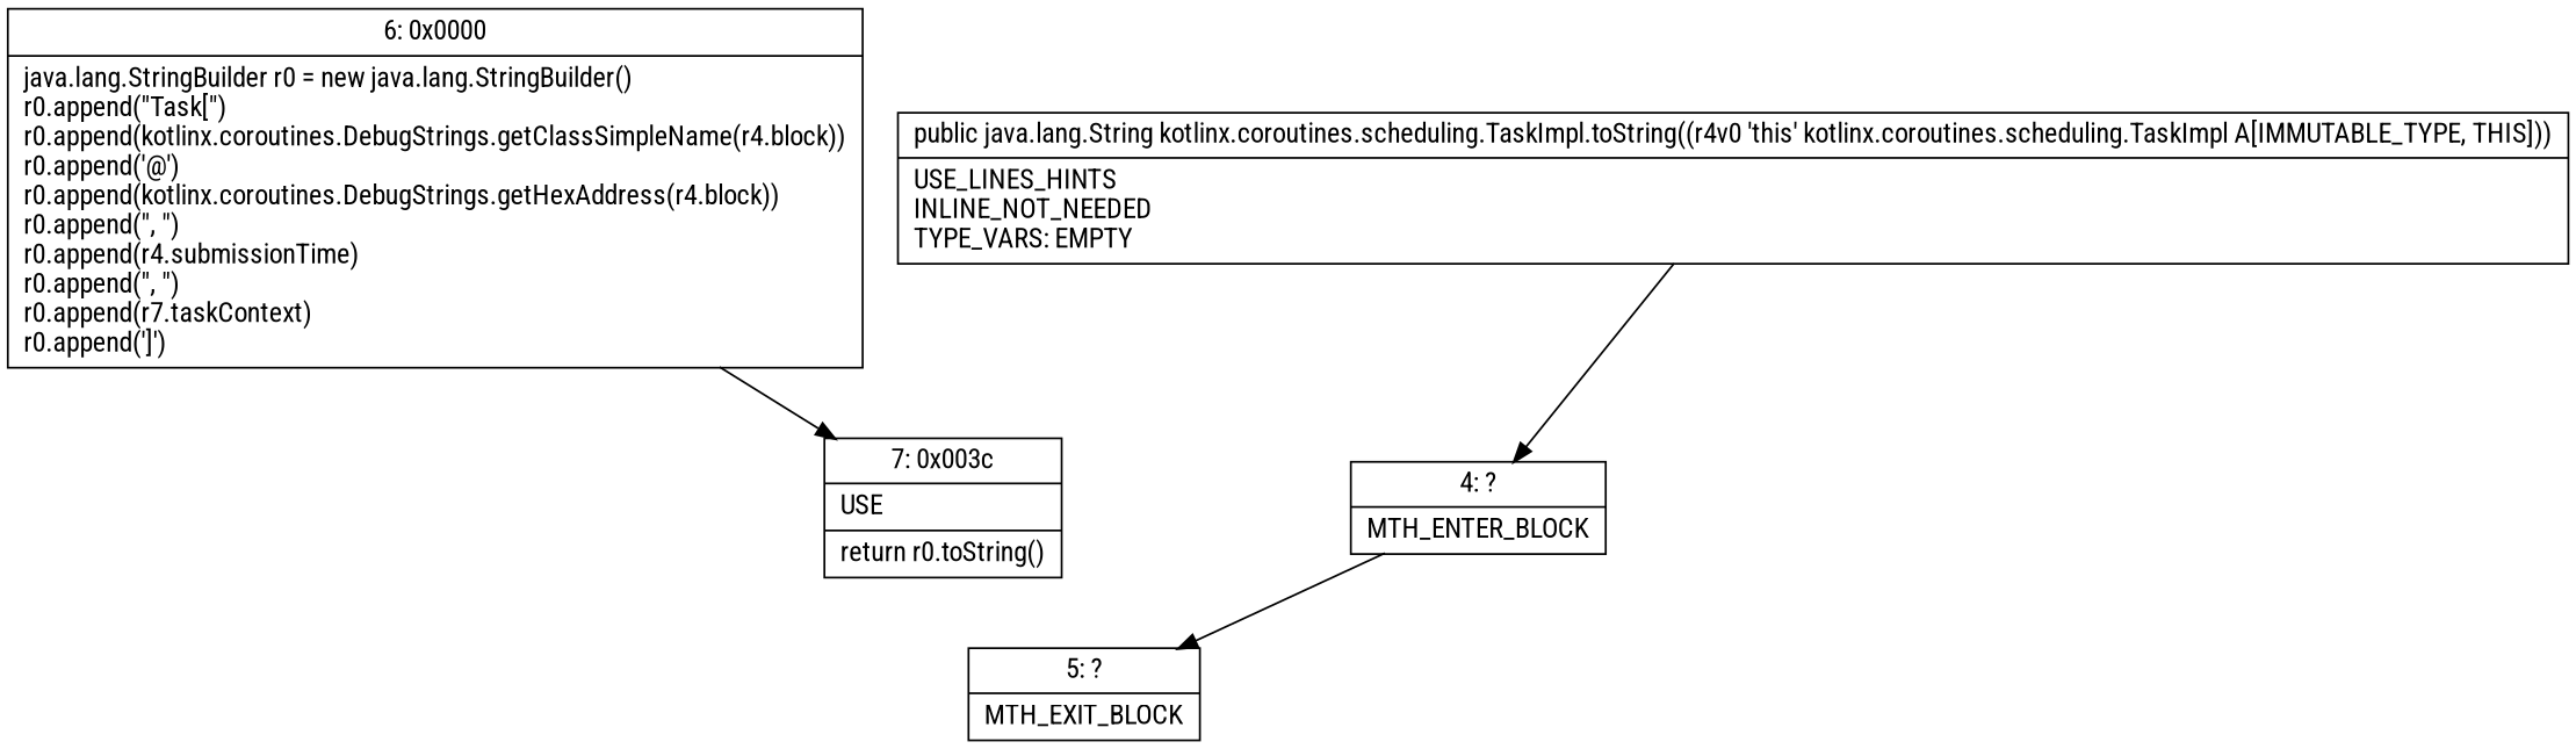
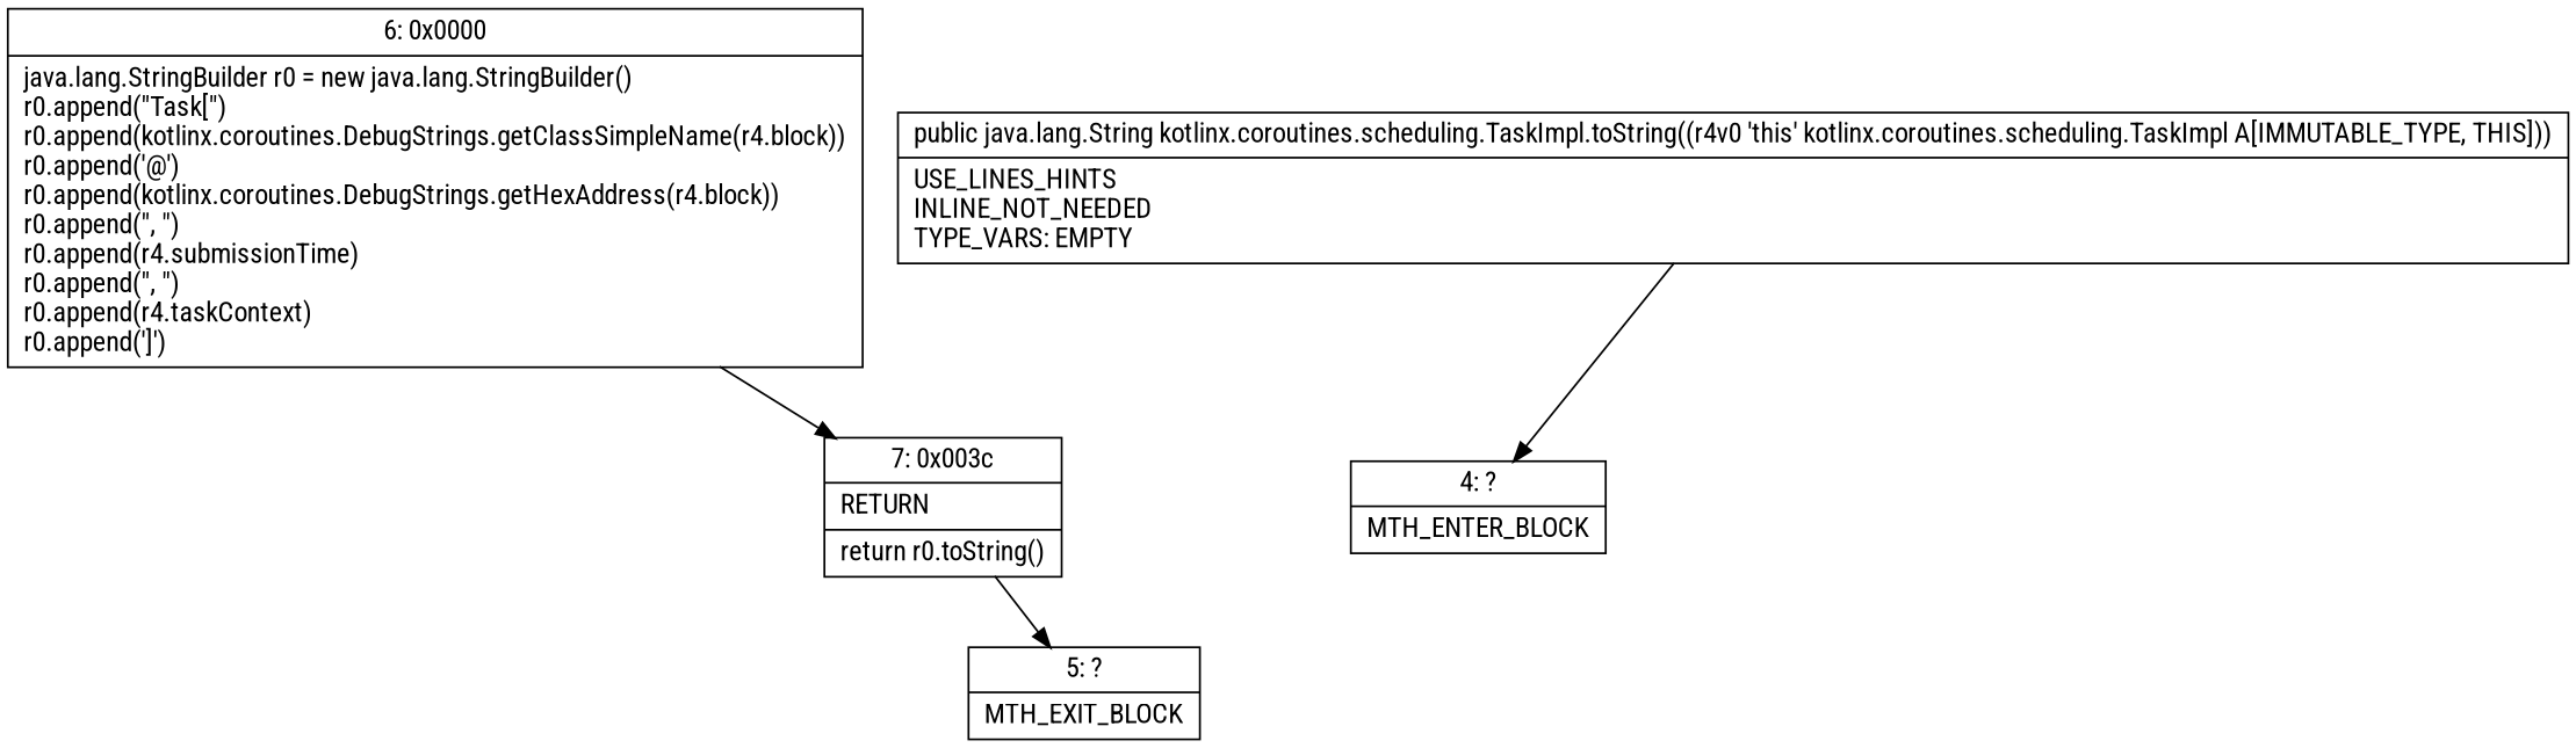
  digraph {
    fontname="Roboto Condensed"
    node [fontname="Roboto Condensed" shape=record]
    edge [fontname="Roboto Condensed"]
    n1 [label="{4\:\ ?|MTH_ENTER_BLOCK\l}"]
-   n2 [label="{6\:\ 0x0000|java.lang.StringBuilder r0 = new java.lang.StringBuilder()\lr0.append(\"Task[\")\lr0.append(kotlinx.coroutines.DebugStrings.getClassSimpleName(r4.block))\lr0.append('@')\lr0.append(kotlinx.coroutines.DebugStrings.getHexAddress(r4.block))\lr0.append(\", \")\lr0.append(r4.submissionTime)\lr0.append(\", \")\lr0.append(r7.taskContext)\lr0.append(']')\l}"]
-   n3 [label="{7\:\ 0x003c|USE\l|return r0.toString()\l}"]
+   n2 [label="{6\:\ 0x0000|java.lang.StringBuilder r0 = new java.lang.StringBuilder()\lr0.append(\"Task[\")\lr0.append(kotlinx.coroutines.DebugStrings.getClassSimpleName(r4.block))\lr0.append('@')\lr0.append(kotlinx.coroutines.DebugStrings.getHexAddress(r4.block))\lr0.append(\", \")\lr0.append(r4.submissionTime)\lr0.append(\", \")\lr0.append(r4.taskContext)\lr0.append(']')\l}"]
+   n3 [label="{7\:\ 0x003c|RETURN\l|return r0.toString()\l}"]
    n4 [label="{5\:\ ?|MTH_EXIT_BLOCK\l}"]
    n5 [label="{public java.lang.String kotlinx.coroutines.scheduling.TaskImpl.toString((r4v0 'this' kotlinx.coroutines.scheduling.TaskImpl A[IMMUTABLE_TYPE, THIS]))  | USE_LINES_HINTS\lINLINE_NOT_NEEDED\lTYPE_VARS: EMPTY\l}"]
    n2 -> n3
-   n1 -> n4
+   n3 -> n4
    n5 -> n1
  }
